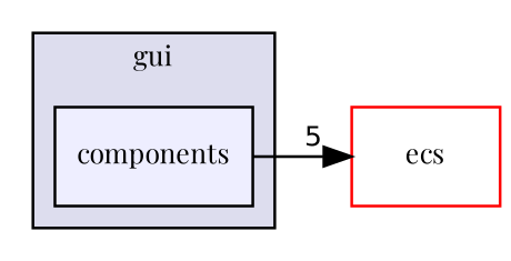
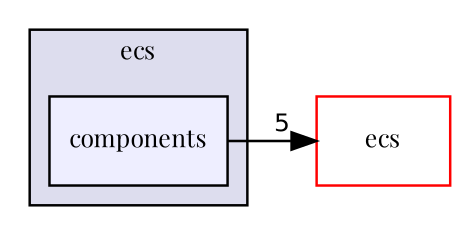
  digraph {
    compound=true
    rankdir=LR
    fontname="Playfair Display"
    node [fontname="Playfair Display" fontsize=10 shape=box style=filled]
    n1 [fillcolor="#eeeeff" label=components pencolor=black]
    n2 [color=red fillcolor=white label=ecs]
    subgraph cluster_1 {
      bgcolor="#ddddee"
      fontsize=10
-     label=gui
+     label=ecs
      pencolor=black
      n1
    }
    n1 -> n2 [headlabel=5 labeldistance=1.5 labelfontname=Helvetica labelfontsize=10 fontname="Playfair Display"]
  }
